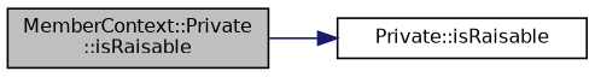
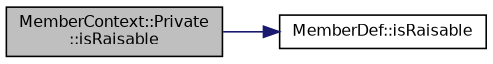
  digraph {
    rankdir=LR
    node [color=black fontname=Helvetica fontsize=10 shape=record style=filled]
    n1 [fillcolor=grey75 fontcolor=black height=0.2 label="MemberContext::Private\l::isRaisable" width=0.4]
-   n2 [fillcolor=white height=0.2 label="Private::isRaisable" width=0.4]
+   n2 [fillcolor=white height=0.2 label="MemberDef::isRaisable" width=0.4]
    n1 -> n2 [color=midnightblue fontname=Helvetica fontsize=10 labelfontname=Helvetica labelfontsize=10 style=solid]
  }
